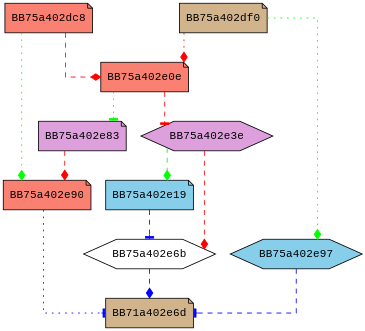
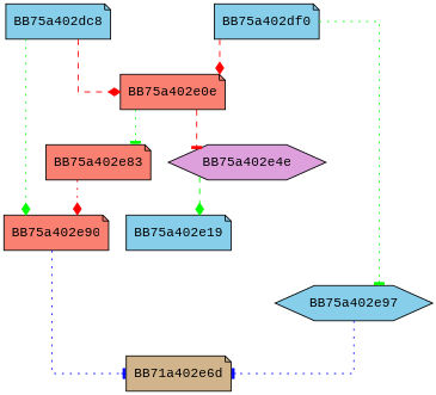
  digraph {
    fontname="Liberation Mono"
    splines=ortho
    node [fillcolor=salmon fontname="Liberation Mono" shape=note style=filled]
    edge [arrowhead=diamond color=red fontname="Liberation Mono" style=dashed]
-   BB75a402dc8
+   BB75a402dc8 [fillcolor=skyblue]
    BB75a402e90
    BB75a402e0e
    n4 [fillcolor=tan label=BB71a402e6d]
-   BB75a402df0 [fillcolor=tan]
+   BB75a402df0 [fillcolor=skyblue]
    BB75a402e97 [fillcolor=skyblue shape=hexagon]
-   BB75a402e83 [fillcolor=plum]
-   BB75a402e4e [fillcolor=plum shape=hexagon label=BB75a402e3e]
+   BB75a402e83
+   BB75a402e4e [fillcolor=plum shape=hexagon]
    n9 [fillcolor=skyblue label=BB75a402e19]
-   BB75a402e6b [fillcolor=white shape=hexagon]
    BB75a402dc8 -> BB75a402e90 [color=green style=dotted]
    BB75a402dc8 -> BB75a402e0e
    BB75a402e90 -> n4 [arrowhead=tee color=blue style=dotted]
    BB75a402e0e -> BB75a402e83 [arrowhead=tee color=green style=dotted]
    BB75a402e0e -> BB75a402e4e [arrowhead=tee]
-   BB75a402df0 -> BB75a402e0e [style=dotted]
-   BB75a402df0 -> BB75a402e97 [color=green style=dotted]
-   BB75a402e97 -> n4 [arrowhead=tee color=blue]
-   BB75a402e83 -> BB75a402e90
+   BB75a402df0 -> BB75a402e0e
+   BB75a402df0 -> BB75a402e97 [arrowhead=tee color=green style=dotted]
+   BB75a402e97 -> n4 [arrowhead=tee color=blue style=dotted]
+   BB75a402e83 -> BB75a402e90 [style=dotted]
    BB75a402e4e -> n9 [color=green]
-   BB75a402e4e -> BB75a402e6b
-   n9 -> BB75a402e6b [arrowhead=tee color=blue]
-   BB75a402e6b -> n4 [color=blue]
  }
